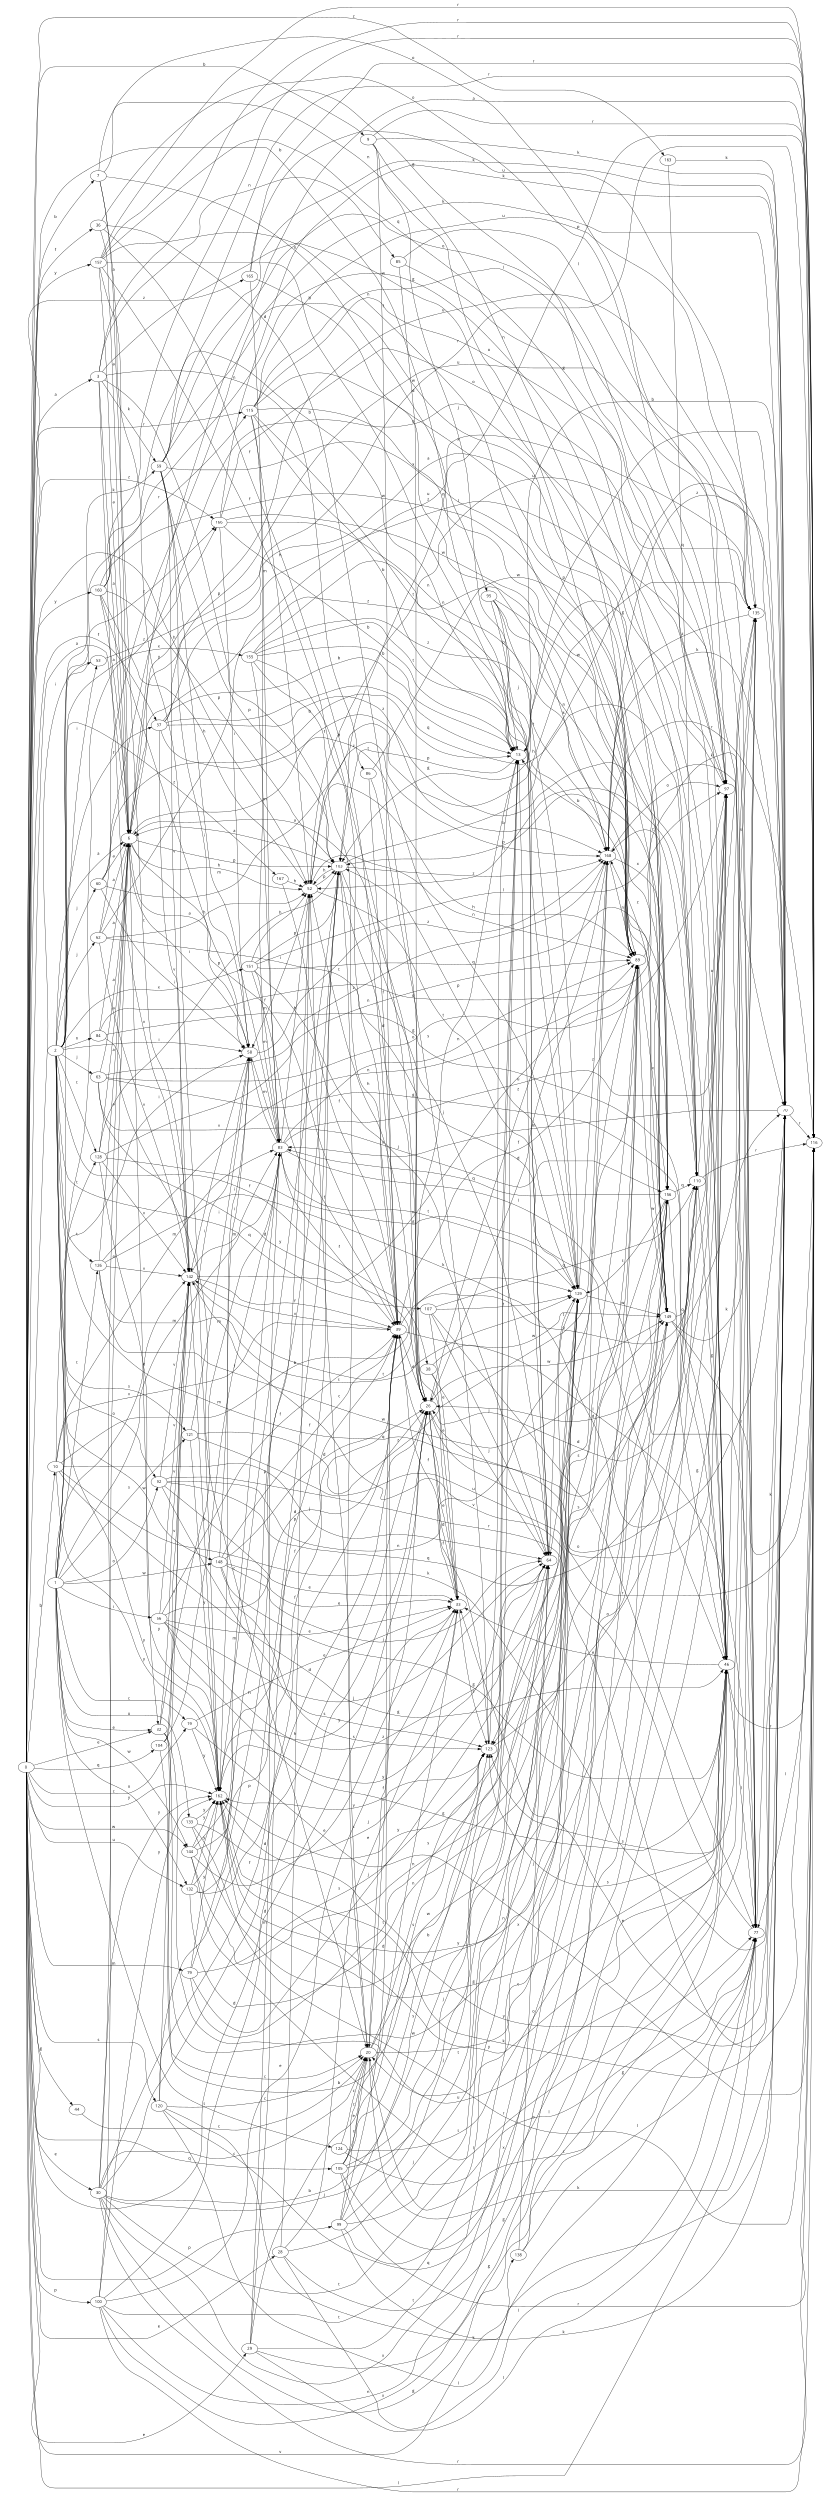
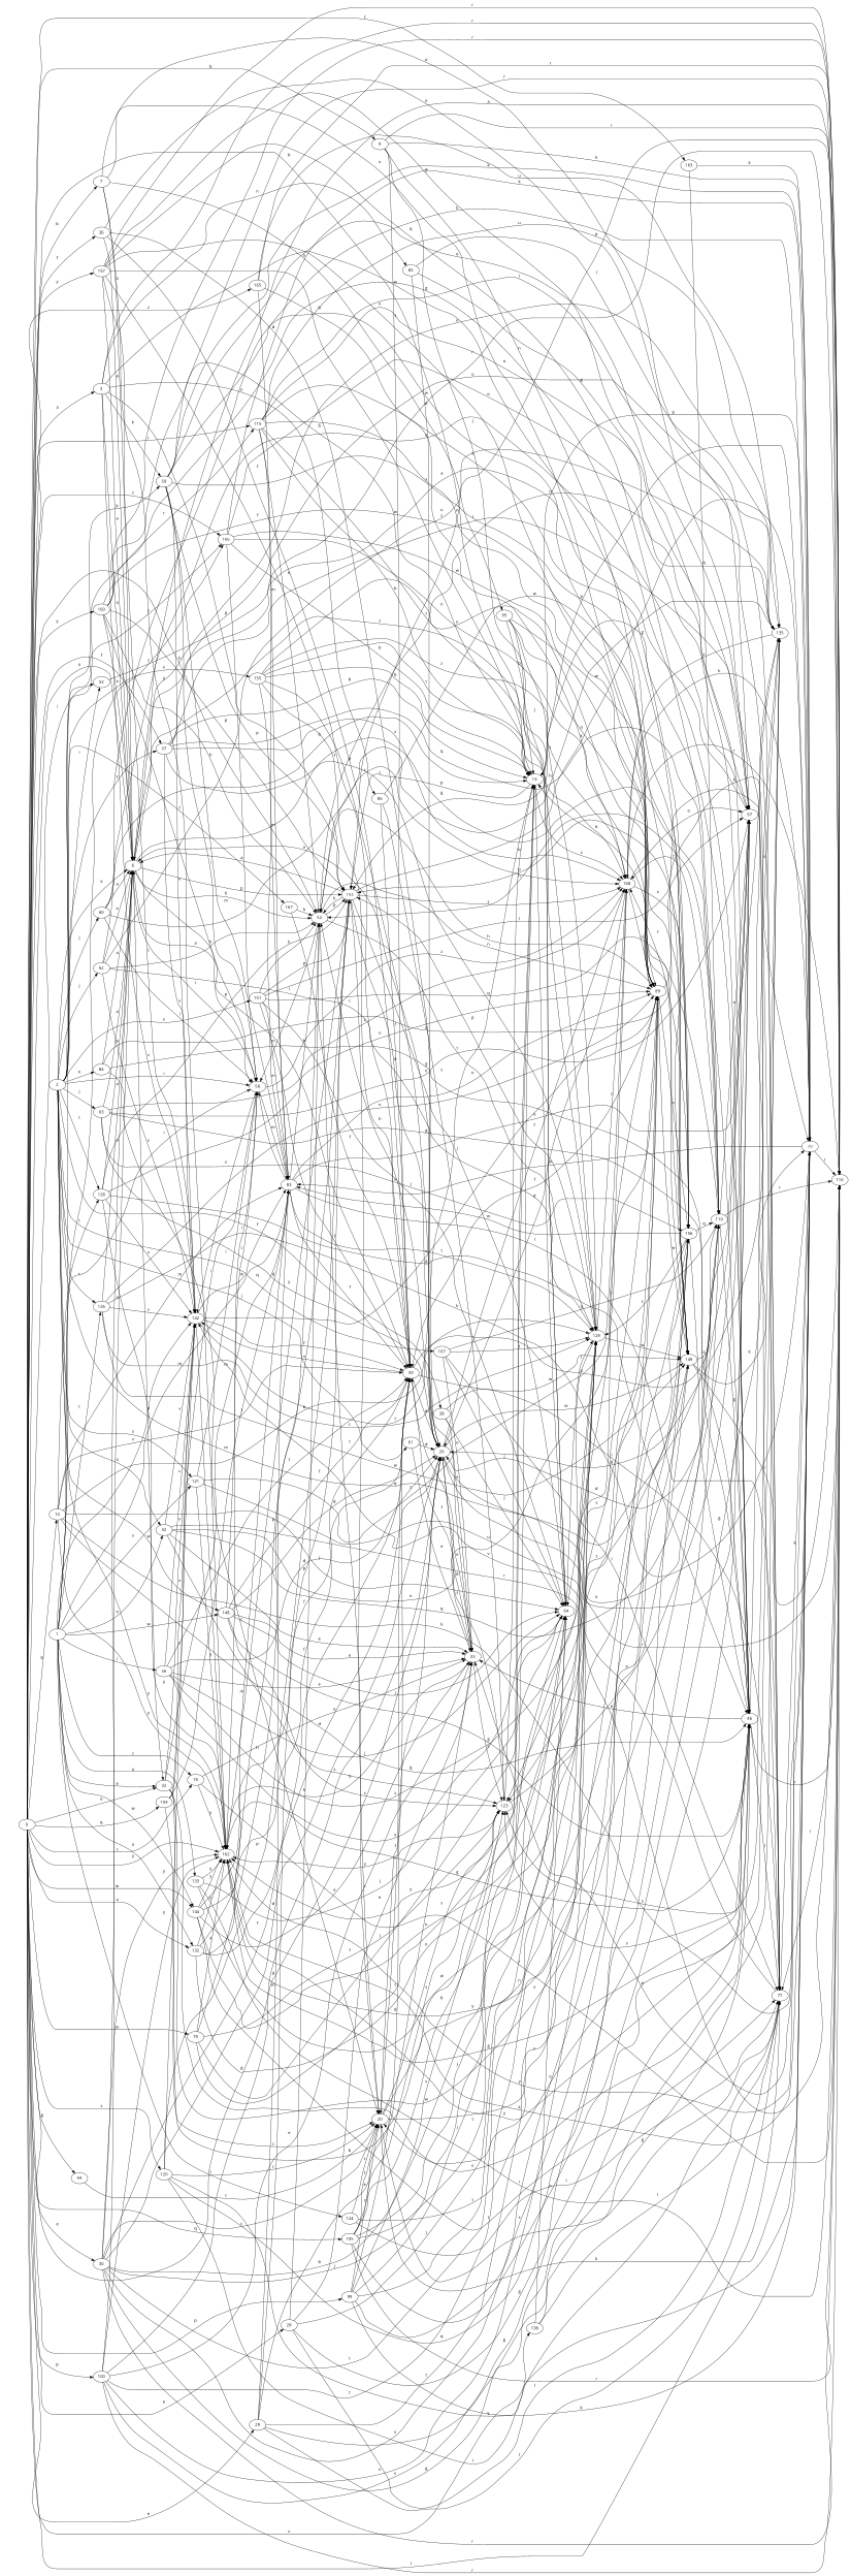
  strict digraph {
    fontname="Open Sans"
    rankdir=LR
    node [fontname="Open Sans"]
    edge [fontname="Open Sans"]
    0
    3
    6
    7
    9
    10
    13
    19
    26
    28
    29
    30
    32
    36
    37
    44
    52
    53
    77
    79
    99
    100
    104
    105
    115
    120
    132
    138
    144
    157
    160
    162
    163
    165
    166
    142
    69
    85
    86
    103
    116
    149
    58
    39
    46
    135
    168
    89
    95
    97
    64
    70
    83
    128
    33
    129
    20
    156
    110
    123
    1
    56
    92
    121
    124
    126
    133
    148
    2
    38
    60
+   61
    62
    63
    84
    107
    151
    155
    167
    0 -> 3 [label=a]
    0 -> 6 [label=a]
    0 -> 7 [label=b]
    0 -> 9 [label=b]
    0 -> 10 [label=b]
    0 -> 13 [label=b]
    0 -> 19 [label=c]
    0 -> 26 [label=d]
    0 -> 28 [label=e]
    0 -> 29 [label=e]
    0 -> 30 [label=e]
    0 -> 32 [label=e]
    0 -> 36 [label=f]
    0 -> 37 [label=f]
    0 -> 44 [label=g]
    0 -> 52 [label=h]
    0 -> 53 [label=i]
    0 -> 77 [label=l]
    0 -> 79 [label=m]
    0 -> 99 [label=p]
    0 -> 100 [label=p]
    0 -> 104 [label=q]
    0 -> 105 [label=q]
    0 -> 115 [label=r]
    0 -> 120 [label=s]
    0 -> 132 [label=u]
    0 -> 138 [label=v]
    0 -> 144 [label=w]
    0 -> 157 [label=y]
    0 -> 160 [label=y]
    0 -> 162 [label=y]
    0 -> 163 [label=z]
    0 -> 165 [label=z]
    0 -> 166 [label=z]
    3 -> 6 [label=a]
    3 -> 142 [label=v]
    3 -> 69 [label=k]
    3 -> 85 [label=n]
    3 -> 86 [label=n]
    3 -> 103 [label=p]
    3 -> 116 [label=r]
    3 -> 149 [label=w]
    6 -> 32 [label=e]
    6 -> 52 [label=h]
    6 -> 103 [label=p]
    6 -> 58 [label=i]
    6 -> 39 [label=f]
    6 -> 46 [label=g]
    6 -> 135 [label=u]
    6 -> 168 [label=z]
    7 -> 6 [label=a]
    7 -> 162 [label=y]
    7 -> 89 [label=n]
    7 -> 95 [label=o]
    7 -> 97 [label=o]
    9 -> 116 [label=r]
    9 -> 39 [label=f]
    9 -> 89 [label=n]
    9 -> 64 [label=j]
    9 -> 70 [label=k]
    10 -> 13 [label=b]
    10 -> 162 [label=y]
    10 -> 39 [label=f]
    10 -> 46 [label=g]
    10 -> 64 [label=j]
    10 -> 70 [label=k]
    10 -> 83 [label=m]
    10 -> 128 [label=t]
    13 -> 103 [label=p]
    13 -> 46 [label=g]
    13 -> 64 [label=j]
    19 -> 162 [label=y]
    19 -> 116 [label=r]
    19 -> 33 [label=e]
    26 -> 52 [label=h]
    26 -> 116 [label=r]
    26 -> 149 [label=w]
    26 -> 168 [label=z]
    26 -> 97 [label=o]
    26 -> 33 [label=e]
    28 -> 52 [label=h]
    28 -> 77 [label=l]
    28 -> 46 [label=g]
    28 -> 64 [label=j]
    28 -> 33 [label=e]
    29 -> 77 [label=l]
    29 -> 103 [label=p]
    29 -> 46 [label=g]
    29 -> 83 [label=m]
    29 -> 33 [label=e]
    29 -> 129 [label=t]
    30 -> 6 [label=a]
    30 -> 13 [label=b]
    30 -> 26 [label=d]
    30 -> 162 [label=y]
    30 -> 116 [label=r]
    30 -> 39 [label=f]
    30 -> 46 [label=g]
    30 -> 64 [label=j]
    30 -> 129 [label=t]
    30 -> 20 [label=c]
    30 -> 156 [label=x]
    32 -> 142 [label=v]
    32 -> 149 [label=w]
    32 -> 135 [label=u]
    32 -> 83 [label=m]
    32 -> 20 [label=c]
    36 -> 6 [label=a]
    36 -> 26 [label=d]
    36 -> 39 [label=f]
    36 -> 97 [label=o]
    37 -> 13 [label=b]
    37 -> 77 [label=l]
    37 -> 142 [label=v]
    37 -> 135 [label=u]
    37 -> 168 [label=z]
    37 -> 129 [label=t]
    37 -> 110 [label=q]
    44 -> 20 [label=c]
    52 -> 103 [label=p]
    52 -> 58 [label=i]
    52 -> 135 [label=u]
    52 -> 89 [label=n]
    52 -> 129 [label=t]
    52 -> 20 [label=c]
    53 -> 116 [label=r]
    77 -> 142 [label=v]
    77 -> 70 [label=k]
    77 -> 20 [label=c]
    79 -> 52 [label=h]
    79 -> 162 [label=y]
    79 -> 64 [label=j]
    79 -> 129 [label=t]
    79 -> 123 [label=s]
    99 -> 26 [label=d]
    99 -> 64 [label=j]
    99 -> 70 [label=k]
    99 -> 129 [label=t]
    99 -> 20 [label=c]
    99 -> 156 [label=x]
    99 -> 123 [label=s]
    100 -> 6 [label=a]
    100 -> 26 [label=d]
    100 -> 162 [label=y]
    100 -> 116 [label=r]
    100 -> 89 [label=n]
    100 -> 33 [label=e]
    100 -> 129 [label=t]
    100 -> 156 [label=x]
    104 -> 13 [label=b]
    104 -> 142 [label=v]
    104 -> 58 [label=i]
    104 -> 83 [label=m]
    105 -> 13 [label=b]
    105 -> 116 [label=r]
    105 -> 97 [label=o]
    105 -> 64 [label=j]
    105 -> 129 [label=t]
    105 -> 20 [label=c]
    105 -> 123 [label=s]
    115 -> 13 [label=b]
    115 -> 52 [label=h]
    115 -> 77 [label=l]
    115 -> 135 [label=u]
    115 -> 89 [label=n]
    115 -> 97 [label=o]
    115 -> 83 [label=m]
    115 -> 129 [label=t]
    115 -> 156 [label=x]
    120 -> 77 [label=l]
    120 -> 142 [label=v]
    120 -> 103 [label=p]
    120 -> 70 [label=k]
    120 -> 20 [label=c]
    120 -> 110 [label=q]
    132 -> 26 [label=d]
    132 -> 162 [label=y]
    132 -> 103 [label=p]
    132 -> 39 [label=f]
    132 -> 89 [label=n]
    138 -> 77 [label=l]
    138 -> 46 [label=g]
    138 -> 64 [label=j]
    144 -> 77 [label=l]
    144 -> 162 [label=y]
    144 -> 39 [label=f]
    144 -> 89 [label=n]
    144 -> 83 [label=m]
    144 -> 33 [label=e]
    157 -> 6 [label=a]
    157 -> 13 [label=b]
    157 -> 142 [label=t]
    157 -> 116 [label=r]
    157 -> 39 [label=f]
    157 -> 46 [label=g]
    157 -> 89 [label=n]
    157 -> 110 [label=q]
    160 -> 6 [label=a]
    160 -> 13 [label=b]
    160 -> 52 [label=h]
    160 -> 103 [label=p]
    160 -> 116 [label=r]
    160 -> 149 [label=w]
    160 -> 58 [label=i]
    160 -> 46 [label=g]
    162 -> 58 [label=i]
    162 -> 46 [label=g]
    162 -> 70 [label=k]
    163 -> 70 [label=k]
    163 -> 110 [label=q]
    165 -> 116 [label=r]
    165 -> 135 [label=u]
    165 -> 168 [label=z]
    165 -> 83 [label=m]
    166 -> 13 [label=b]
    166 -> 149 [label=w]
    166 -> 58 [label=i]
    166 -> 89 [label=n]
    166 -> 97 [label=o]
    166 -> 70 [label=k]
    142 -> 162 [label=y]
    142 -> 39 [label=f]
    142 -> 89 [label=n]
    142 -> 83 [label=m]
    142 -> 129 [label=t]
    69 -> 142 [label=v]
    69 -> 103 [label=p]
    69 -> 116 [label=r]
    69 -> 149 [label=w]
    69 -> 58 [label=i]
    69 -> 97 [label=o]
    69 -> 70 [label=k]
    69 -> 83 [label=m]
    69 -> 156 [label=x]
    85 -> 26 [label=d]
    85 -> 77 [label=l]
    85 -> 46 [label=g]
    86 -> 149 [label=w]
    86 -> 39 [label=f]
    86 -> 123 [label=s]
    103 -> 6 [label=a]
    103 -> 26 [label=d]
    103 -> 52 [label=h]
    103 -> 162 [label=y]
    103 -> 168 [label=z]
    103 -> 64 [label=j]
    103 -> 70 [label=k]
    103 -> 20 [label=c]
    116 -> 6 [label=a]
    116 -> 77 [label=l]
    116 -> 103 [label=p]
    149 -> 116 [label=r]
    149 -> 70 [label=k]
    149 -> 110 [label=q]
    149 -> 123 [label=s]
    58 -> 6 [label=a]
    58 -> 142 [label=v]
    58 -> 168 [label=z]
    58 -> 83 [label=m]
    39 -> 26 [label=d]
    39 -> 142 [label=v]
    39 -> 149 [label=w]
    39 -> 97 [label=o]
    39 -> 20 [label=c]
    46 -> 77 [label=l]
    46 -> 116 [label=r]
    46 -> 135 [label=u]
    46 -> 33 [label=e]
    46 -> 123 [label=s]
    135 -> 26 [label=d]
    135 -> 52 [label=h]
    135 -> 162 [label=y]
    135 -> 168 [label=z]
    135 -> 123 [label=s]
    168 -> 26 [label=d]
    168 -> 116 [label=r]
    168 -> 89 [label=n]
    168 -> 97 [label=o]
    168 -> 70 [label=k]
    168 -> 156 [label=x]
    89 -> 13 [label=b]
    89 -> 52 [label=h]
    89 -> 149 [label=w]
    89 -> 39 [label=f]
    89 -> 64 [label=j]
    89 -> 70 [label=k]
    89 -> 156 [label=x]
    95 -> 13 [label=b]
    95 -> 149 [label=w]
    95 -> 89 [label=n]
    95 -> 64 [label=j]
    95 -> 129 [label=t]
    97 -> 6 [label=a]
    97 -> 26 [label=d]
    64 -> 162 [label=y]
    64 -> 129 [label=t]
    70 -> 13 [label=b]
    70 -> 162 [label=y]
    70 -> 103 [label=p]
    70 -> 116 [label=r]
-   70 -> 168 [label=z]
+   13 -> 168 [label=z]
    70 -> 83 [label=m]
    70 -> 33 [label=e]
    83 -> 52 [label=h]
    83 -> 77 [label=l]
    83 -> 58 [label=i]
    83 -> 39 [label=f]
    83 -> 135 [label=u]
    83 -> 89 [label=n]
    83 -> 129 [label=t]
    128 -> 6 [label=a]
    128 -> 162 [label=y]
    128 -> 142 [label=v]
    128 -> 103 [label=p]
    128 -> 46 [label=g]
    128 -> 89 [label=n]
    33 -> 6 [label=a]
    33 -> 26 [label=d]
    33 -> 162 [label=y]
    33 -> 39 [label=f]
    33 -> 123 [label=s]
    129 -> 162 [label=y]
    129 -> 103 [label=p]
    129 -> 149 [label=w]
    129 -> 168 [label=z]
    20 -> 39 [label=f]
    20 -> 89 [label=n]
    20 -> 70 [label=k]
    20 -> 156 [label=x]
    20 -> 123 [label=s]
    156 -> 103 [label=p]
    156 -> 46 [label=g]
    156 -> 168 [label=z]
-   156 -> 83 [label=q]
+   156 -> 83 [label=m]
    156 -> 129 [label=t]
    156 -> 20 [label=c]
    156 -> 110 [label=q]
    156 -> 123 [label=s]
    110 -> 52 [label=h]
    110 -> 162 [label=y]
    110 -> 116 [label=r]
    110 -> 46 [label=g]
    110 -> 168 [label=z]
    110 -> 97 [label=o]
    123 -> 13 [label=b]
    123 -> 162 [label=y]
    123 -> 39 [label=f]
    123 -> 97 [label=o]
    1 -> 19 [label=c]
    1 -> 32 [label=e]
    1 -> 53 [label=i]
    1 -> 132 [label=u]
    1 -> 144 [label=w]
    1 -> 166 [label=z]
    1 -> 142 [label=v]
    1 -> 58 [label=i]
    1 -> 83 [label=m]
    1 -> 56 [label=i]
    1 -> 92 [label=o]
    1 -> 121 [label=s]
    1 -> 124 [label=t]
    1 -> 126 [label=t]
    1 -> 133 [label=u]
    1 -> 148 [label=w]
    56 -> 26 [label=d]
    56 -> 142 [label=v]
    56 -> 39 [label=f]
    56 -> 46 [label=g]
    56 -> 168 [label=z]
    56 -> 64 [label=j]
    56 -> 33 [label=e]
    92 -> 142 [label=v]
    92 -> 116 [label=r]
    92 -> 89 [label=n]
    92 -> 33 [label=e]
    92 -> 110 [label=q]
    92 -> 123 [label=s]
    121 -> 162 [label=y]
    121 -> 58 [label=i]
    121 -> 135 [label=u]
    121 -> 168 [label=z]
    124 -> 77 [label=l]
    124 -> 97 [label=o]
    124 -> 20 [label=c]
    126 -> 6 [label=a]
    126 -> 142 [label=v]
    126 -> 149 [label=w]
    126 -> 89 [label=n]
    126 -> 70 [label=k]
    126 -> 129 [label=t]
    133 -> 162 [label=y]
    133 -> 116 [label=r]
    133 -> 149 [label=w]
    133 -> 64 [label=j]
    148 -> 26 [label=d]
    148 -> 58 [label=i]
    148 -> 39 [label=f]
    148 -> 46 [label=g]
    148 -> 64 [label=j]
    148 -> 33 [label=e]
    148 -> 123 [label=s]
    2 -> 6 [label=a]
    2 -> 37 [label=f]
    2 -> 115 [label=r]
    2 -> 162 [label=y]
    2 -> 166 [label=z]
    2 -> 69 [label=k]
    2 -> 58 [label=i]
    2 -> 128 [label=t]
    2 -> 110 [label=q]
    2 -> 92 [label=o]
    2 -> 121 [label=s]
    2 -> 126 [label=t]
    2 -> 148 [label=w]
    2 -> 38 [label=f]
    2 -> 60 [label=j]
+   2 -> 61 [label=j]
    2 -> 62 [label=j]
    2 -> 63 [label=j]
    2 -> 84 [label=n]
    2 -> 107 [label=q]
    2 -> 151 [label=x]
    2 -> 155 [label=x]
    2 -> 167 [label=z]
    38 -> 77 [label=l]
    38 -> 64 [label=j]
    38 -> 33 [label=e]
    60 -> 6 [label=a]
    60 -> 58 [label=i]
    60 -> 168 [label=z]
    60 -> 97 [label=o]
    60 -> 70 [label=k]
+   61 -> 26 [label=d]
+   61 -> 33 [label=e]
    62 -> 6 [label=a]
    62 -> 13 [label=b]
    62 -> 52 [label=h]
    62 -> 142 [label=v]
    62 -> 135 [label=u]
    62 -> 129 [label=t]
    63 -> 6 [label=a]
    63 -> 26 [label=d]
    63 -> 46 [label=g]
    63 -> 168 [label=z]
    63 -> 97 [label=o]
    63 -> 156 [label=x]
    84 -> 6 [label=a]
    84 -> 46 [label=g]
    84 -> 97 [label=o]
    84 -> 20 [label=c]
    107 -> 77 [label=l]
    107 -> 64 [label=j]
    107 -> 33 [label=e]
    107 -> 129 [label=t]
    107 -> 110 [label=q]
    151 -> 52 [label=h]
    151 -> 77 [label=l]
    151 -> 103 [label=p]
    151 -> 39 [label=f]
    151 -> 64 [label=j]
    151 -> 83 [label=m]
    151 -> 110 [label=q]
    155 -> 13 [label=b]
    155 -> 26 [label=d]
    155 -> 39 [label=f]
    155 -> 168 [label=z]
    155 -> 89 [label=n]
    155 -> 83 [label=m]
    155 -> 129 [label=t]
    167 -> 52 [label=h]
    167 -> 39 [label=f]
  }
